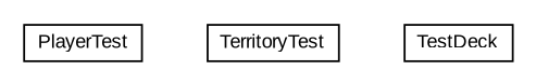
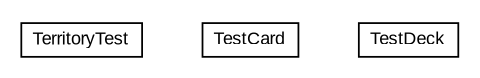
  digraph {
    nodesep=0.25
    ranksep=0.5
    node [fontcolor=black fontname=arial fontsize=10.0 shape=plaintext]
-   n1 [label=<<table title="PlayerTest" border="0" cellborder="1" cellspacing="0" cellpadding="2" port="p" href="./PlayerTest.html"> 		<tr><td><table border="0" cellspacing="0" cellpadding="1"> <tr><td align="center" balign="center"> PlayerTest </td></tr> 		</table></td></tr> 		</table>>]
    n2 [label=<<table title="TerritoryTest" border="0" cellborder="1" cellspacing="0" cellpadding="2" port="p" href="./TerritoryTest.html"> 		<tr><td><table border="0" cellspacing="0" cellpadding="1"> <tr><td align="center" balign="center"> TerritoryTest </td></tr> 		</table></td></tr> 		</table>>]
+   n3 [label=<<table title="TestCard" border="0" cellborder="1" cellspacing="0" cellpadding="2" port="p" href="./TestCard.html"> 		<tr><td><table border="0" cellspacing="0" cellpadding="1"> <tr><td align="center" balign="center"> TestCard </td></tr> 		</table></td></tr> 		</table>>]
    n4 [label=<<table title="TestDeck" border="0" cellborder="1" cellspacing="0" cellpadding="2" port="p" href="./TestDeck.html"> 		<tr><td><table border="0" cellspacing="0" cellpadding="1"> <tr><td align="center" balign="center"> TestDeck </td></tr> 		</table></td></tr> 		</table>>]
  }
